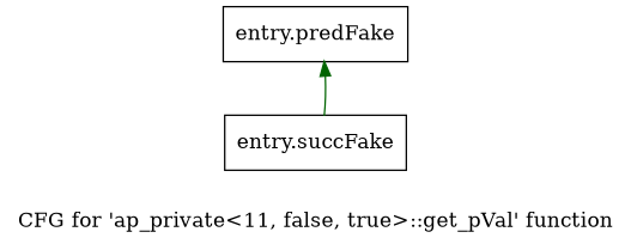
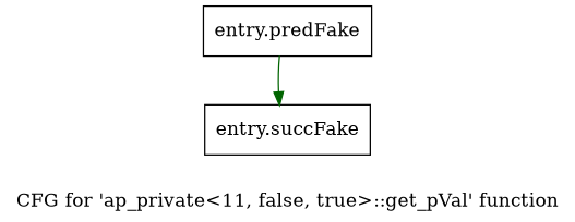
  digraph {
    label="CFG for 'ap_private\<11, false, true\>::get_pVal' function"
    node [shape=record]
    n1 [label="{entry.predFake}"]
    n2 [filename="/tools/Xilinx/Vitis_HLS/2022.1/include/etc/ap_private.h" label="{entry.succFake}" linenumber=1490]
-   n2 -> n1 [execusionnum=3200 filename="/tools/Xilinx/Vitis_HLS/2022.1/include/etc/ap_private.h" color=darkgreen]
+   n1 -> n2 [execusionnum=3200 filename="/tools/Xilinx/Vitis_HLS/2022.1/include/etc/ap_private.h" color=darkgreen]
  }
